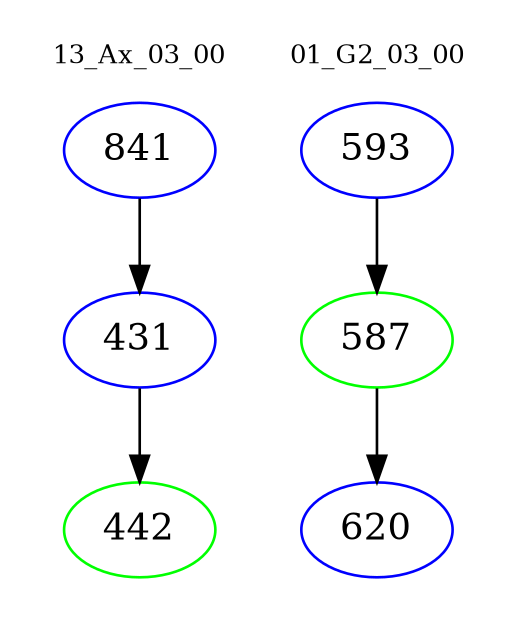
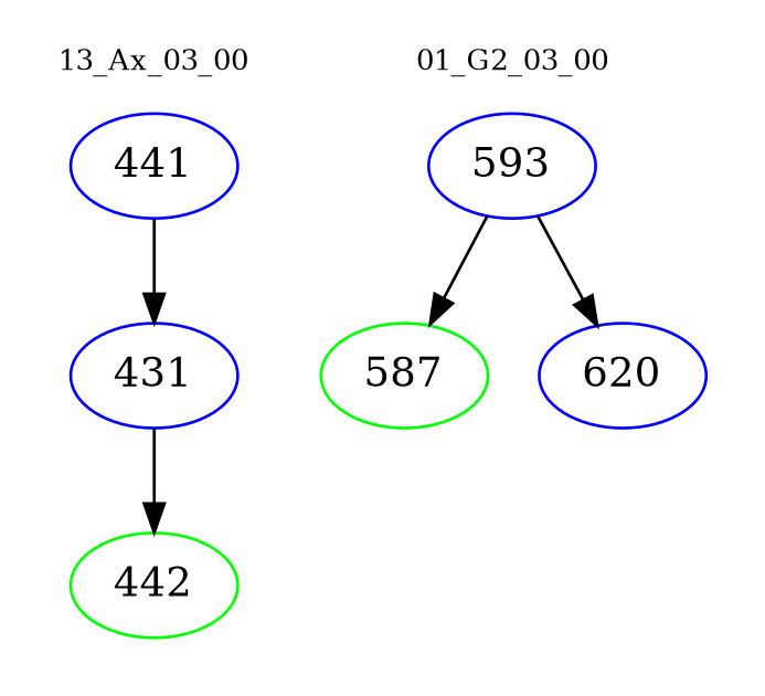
  digraph {
    node [color=blue]
    edge [color=black]
-   n1 [label=841]
+   n1 [label=441]
    n2 [label=431]
    n3 [color=green label=442]
    n4 [label=593]
    n5 [color=green label=587]
    n6 [label=620]
    subgraph cluster_1 {
      color=white
      fontsize=10
      label="13_Ax_03_00"
      n1
      n2
      n3
    }
    subgraph cluster_2 {
      color=white
      fontsize=10
      label="01_G2_03_00"
      n4
      n5
      n6
    }
    n1 -> n2
    n2 -> n3
    n4 -> n5
-   n5 -> n6
+   n4 -> n6
  }
